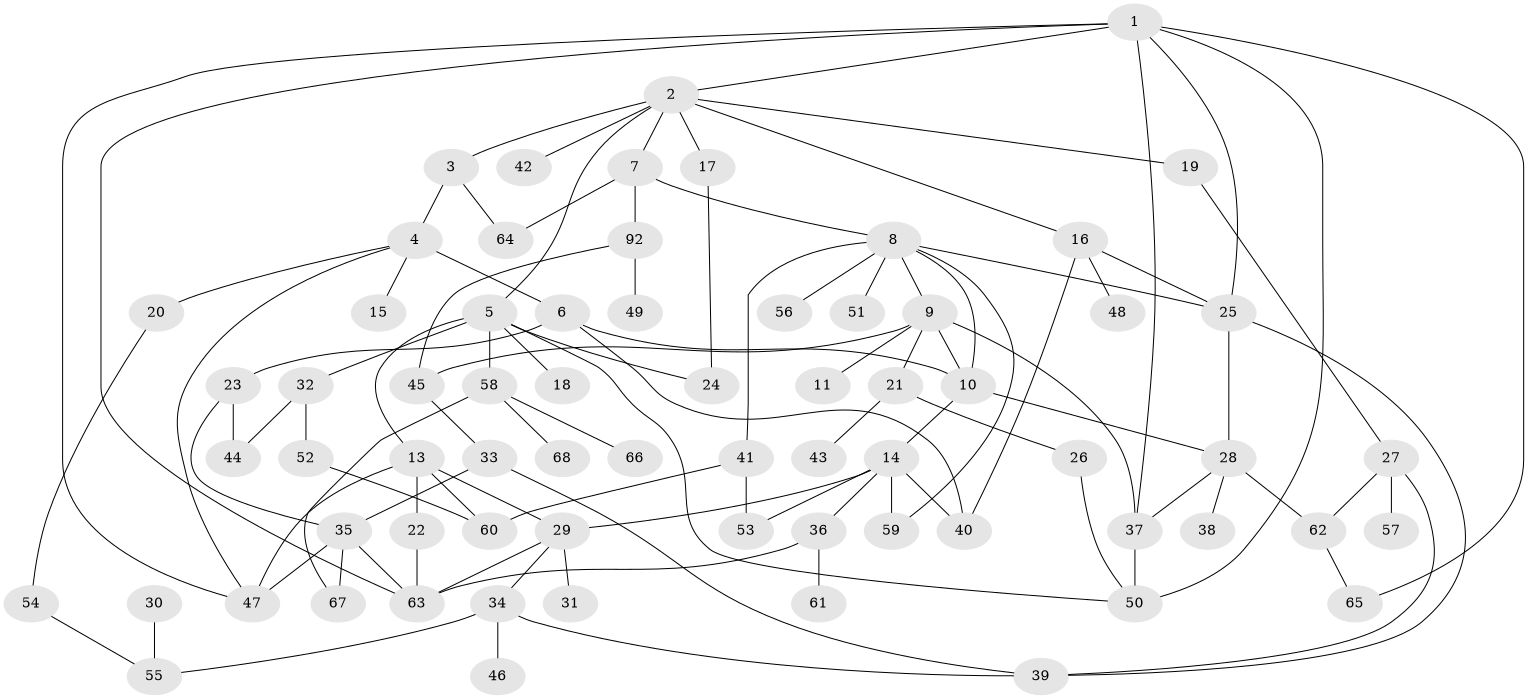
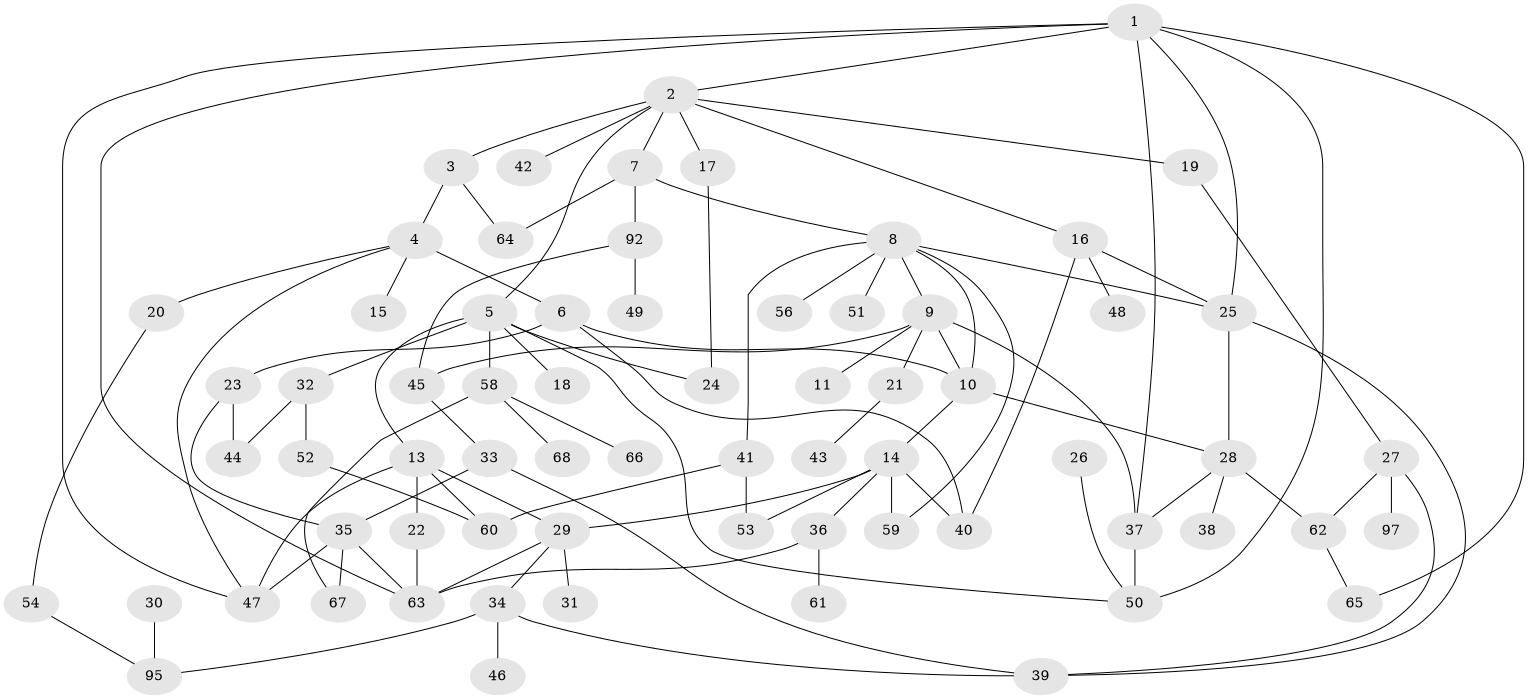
  graph {
    node [color=gray90 style=filled]
    edge [weight=1.0]
    1
    2
    25
    37
    47
    50
    63
    65
    3
    5
    7
    16
    17
    19
    42
    28
    39
    4
    64
    13
    18
    24
    32
    58
    8
    n26 [label=92]
    40
    48
    27
    6
    15
    20
    10
    23
    54
    30
-   55
+   55 [label=95]
    22
    29
    60
    44
    52
    67
    66
    68
    14
    35
    9
    41
    51
    56
    59
    45
    49
    11
    21
    53
    26
    43
    33
    36
    62
    38
    31
    34
    61
-   57
+   57 [label=97]
    46
    1 -- 2 [weight=2.0]
    1 -- 25
    1 -- 37
    1 -- 47
    1 -- 50 [weight=2.0]
    1 -- 63
    1 -- 65
    2 -- 3 [weight=2.0]
    2 -- 5
    2 -- 7
    2 -- 16
    2 -- 17
    2 -- 19
    2 -- 42
    25 -- 28
    25 -- 39
    37 -- 50
    3 -- 4
    3 -- 64
    5 -- 50
    5 -- 13
    5 -- 18
    5 -- 24
    5 -- 32
    5 -- 58
    7 -- 64
    7 -- 8
    7 -- n26
    16 -- 25
    16 -- 40
    16 -- 48
    17 -- 24
    19 -- 27
    28 -- 37
    28 -- 62
    28 -- 38
    4 -- 47
    4 -- 6 [weight=2.0]
    4 -- 15
    4 -- 20
    13 -- 47
    13 -- 22 [weight=2.0]
    13 -- 29
    13 -- 60
    32 -- 44
    32 -- 52
    58 -- 67
    58 -- 66
    58 -- 68
    8 -- 25
    8 -- 10
    8 -- 9
    8 -- 41
    8 -- 51
    8 -- 56
    8 -- 59
    n26 -- 45
    n26 -- 49
    27 -- 39
    27 -- 62
    27 -- 57 [weight=3.0]
    6 -- 40
    6 -- 10
    6 -- 23
    20 -- 54
    10 -- 28
    10 -- 14 [weight=2.0]
    23 -- 44
    23 -- 35
    54 -- 55
    30 -- 55
    22 -- 63
    29 -- 63
    29 -- 31
    29 -- 34
    52 -- 60
    14 -- 40
    14 -- 29
    14 -- 59 [weight=2.0]
    14 -- 53
    14 -- 36
    35 -- 47
    35 -- 63
    35 -- 67
    9 -- 37
    9 -- 10
    9 -- 45
    9 -- 11
    9 -- 21
    41 -- 60
    41 -- 53
    45 -- 33
-   21 -- 26
    21 -- 43
    26 -- 50
    33 -- 39
    33 -- 35
    36 -- 63
    36 -- 61
    62 -- 65
    34 -- 39
    34 -- 55
    34 -- 46
  }
